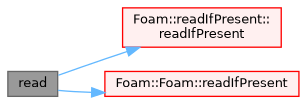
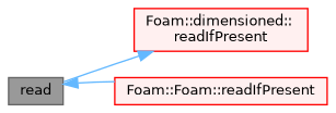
  digraph {
    rankdir=LR
    node [color=red fillcolor="#FFF0F0" fontname=Helvetica fontsize=10 shape=box style=filled]
    edge [color=steelblue1 fontname=Helvetica fontsize=10 labelfontname=Helvetica labelfontsize=10 style=solid]
    n1 [color=gray40 fillcolor=grey60 fontcolor=black height=0.2 label=read width=0.4]
-   n2 [height=0.2 label="Foam::readIfPresent::\lreadIfPresent" width=0.4]
+   n2 [height=0.2 label="Foam::dimensioned::\lreadIfPresent" width=0.4]
    n3 [height=0.2 label="Foam::Foam::readIfPresent" width=0.4]
    n1 -> n2
-   n1 -> n3
+   n3 -> n1
  }
